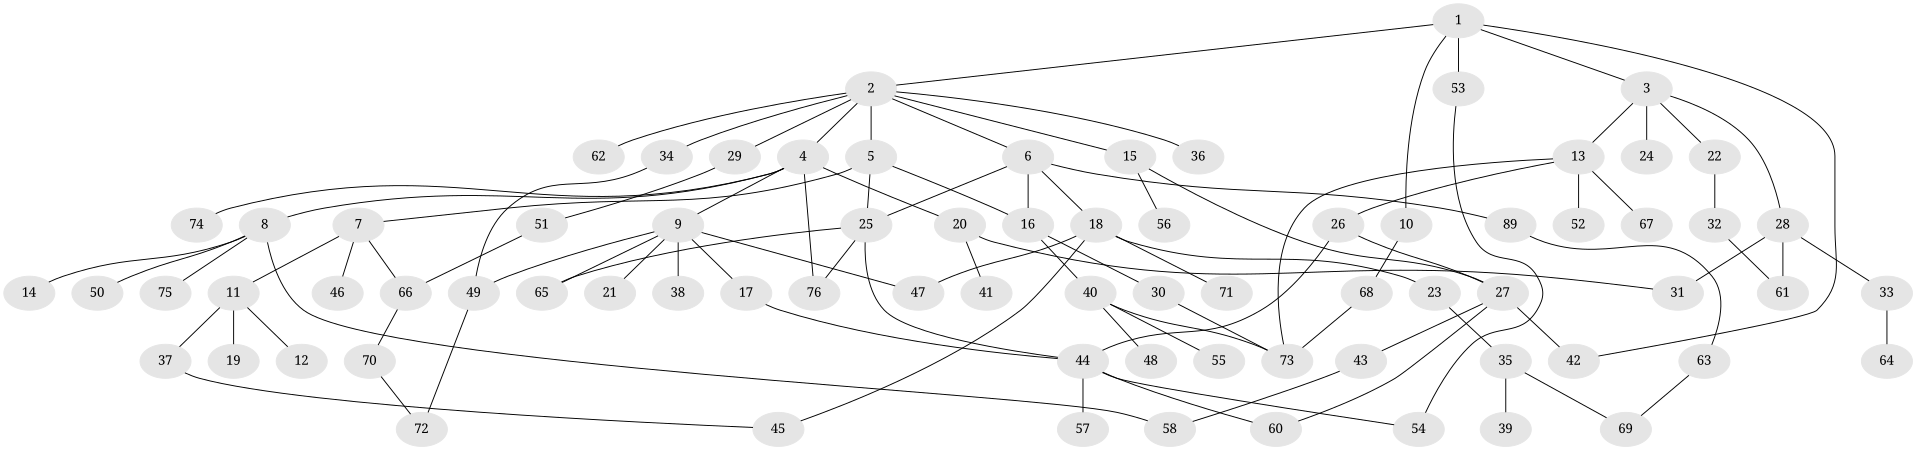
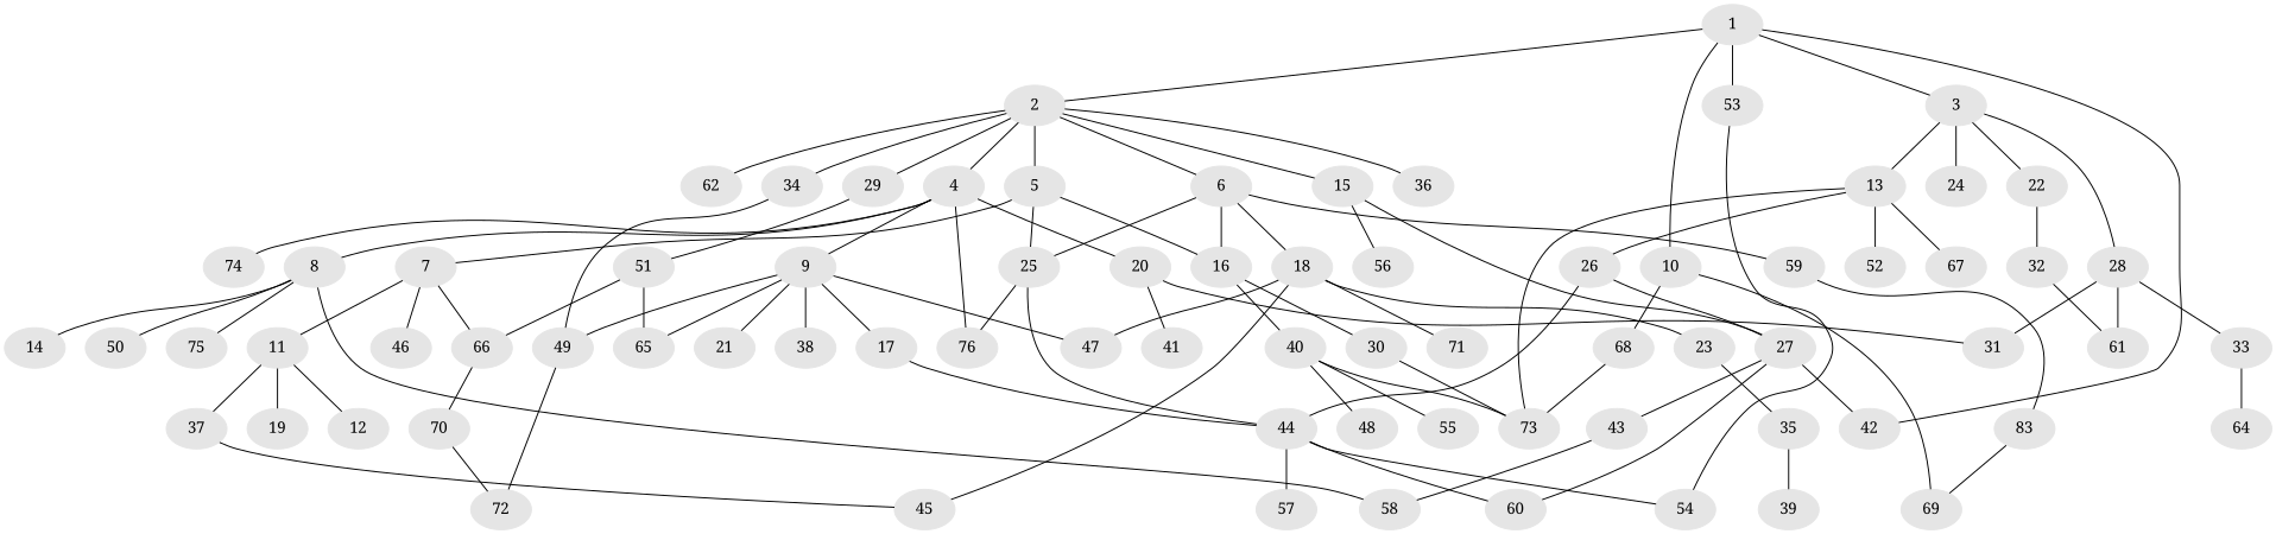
  graph {
    fontname="Noto Serif"
    node [color=gray90 fontname="Noto Serif" style=filled]
    edge [fontname="Noto Serif"]
    1
    2
    3
    10
    42
    53
    4
    5
    6
    15
    29
    34
    36
    62
    13
    22
    24
    28
    68
    69
    54
    8
    9
    20
    74
    76
    7
    16
    25
    18
-   59 [label=89]
+   59
    27
    56
    51
    49
    26
    52
    67
    73
    32
    31
    33
    61
    14
    50
    58
    75
    17
    21
    38
    47
    65
    41
    11
    46
    66
    30
    40
    44
    23
    45
    71
-   63
+   63 [label=83]
    12
    19
    37
    70
    72
    43
    60
    48
    55
    57
    35
    39
    64
    1 -- 2
    1 -- 3
    1 -- 10
    1 -- 42
    1 -- 53
    2 -- 4
    2 -- 5
    2 -- 6
    2 -- 15
    2 -- 29
    2 -- 34
    2 -- 36
    2 -- 62
    3 -- 13
    3 -- 22
    3 -- 24
    3 -- 28
    10 -- 68
-   35 -- 69
+   10 -- 69
    53 -- 54
    4 -- 8
    4 -- 9
    4 -- 20
    4 -- 74
    4 -- 76
    5 -- 7
    5 -- 16
    5 -- 25
    6 -- 16
    6 -- 25
    6 -- 18
    6 -- 59
    15 -- 27
    15 -- 56
    29 -- 51
    34 -- 49
    13 -- 26
    13 -- 52
    13 -- 67
    13 -- 73
    22 -- 32
    28 -- 31
    28 -- 33
    28 -- 61
    68 -- 73
    8 -- 14
    8 -- 50
    8 -- 58
    8 -- 75
    9 -- 49
    9 -- 17
    9 -- 21
    9 -- 38
    9 -- 47
    9 -- 65
    20 -- 31
    20 -- 41
    7 -- 11
    7 -- 46
    7 -- 66
    16 -- 30
    16 -- 40
    25 -- 76
-   25 -- 65
+   51 -- 65
    25 -- 44
    18 -- 47
    18 -- 23
    18 -- 45
    18 -- 71
    59 -- 63
    27 -- 42
    27 -- 43
    27 -- 60
    51 -- 66
    49 -- 72
    26 -- 27
    26 -- 44
    32 -- 61
    33 -- 64
    17 -- 44
    11 -- 12
    11 -- 19
    11 -- 37
    66 -- 70
    30 -- 73
    40 -- 73
    40 -- 48
    40 -- 55
    44 -- 54
    44 -- 60
    44 -- 57
    23 -- 35
    63 -- 69
    37 -- 45
    70 -- 72
    43 -- 58
    35 -- 39
  }
